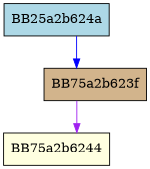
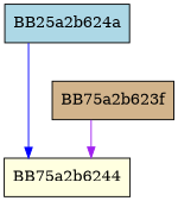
  digraph {
    splines=ortho
    node [shape=box style=filled]
    n1 [fillcolor=lightblue label=BB25a2b624a]
    BB75a2b6244 [fillcolor=lightyellow]
    BB75a2b623f [fillcolor=tan]
-   n1 -> BB75a2b623f [color=blue]
+   n1 -> BB75a2b6244 [color=blue]
    BB75a2b623f -> BB75a2b6244 [color=purple]
  }
